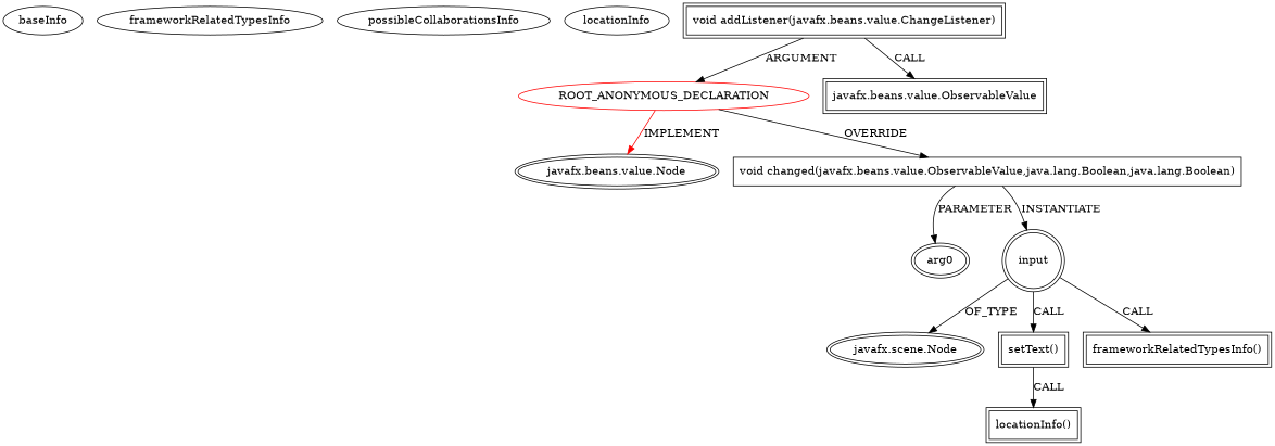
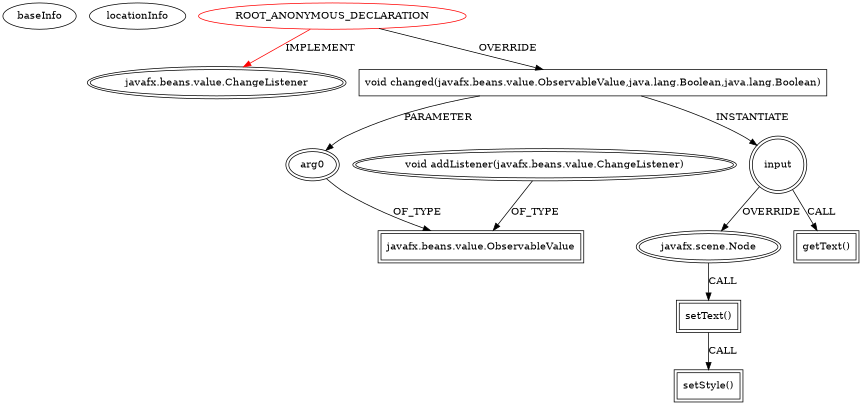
  digraph {
    node [isFrameworkType=true peripheries=2]
    baseInfo [category=extension_graph graphId=3288 isAnonymous=true possibleRelation=false isFrameworkType="" peripheries=""]
-   frameworkRelatedTypesInfo [0="javafx.beans.value.ChangeListener" isFrameworkType="" peripheries=""]
-   possibleCollaborationsInfo [isFrameworkType="" peripheries=""]
    locationInfo [contextSignature="void setEvents()" filePath="/jasonwr-jhuep_ent_web_dev/jhuep_ent_web_dev-master/src/hw7/main/Amortization.java" graphId=3288 projectName="jasonwr-jhuep_ent_web_dev" isFrameworkType="" peripheries=""]
    n5 [color=red isFrameworkType=false label=ROOT_ANONYMOUS_DECLARATION vertexType=ROOT_ANONYMOUS_DECLARATION peripheries=""]
-   n6 [label="javafx.beans.value.Node" vertexType=FRAMEWORK_INTERFACE_TYPE]
+   n6 [label="javafx.beans.value.ChangeListener" vertexType=FRAMEWORK_INTERFACE_TYPE]
    n7 [isFrameworkType=false label="void changed(javafx.beans.value.ObservableValue,java.lang.Boolean,java.lang.Boolean)" shape=box vertexType=OVERRIDING_METHOD_DECLARATION peripheries=""]
    n8 [label=arg0 vertexType=PARAMETER_DECLARATION]
    n9 [label=input shape=circle vertexType=VARIABLE_EXPRESION]
-   n10 [label="void addListener(javafx.beans.value.ChangeListener)" vertexType=OUTSIDE_CALL shape=box]
+   n10 [label="void addListener(javafx.beans.value.ChangeListener)" vertexType=OUTSIDE_CALL]
    n11 [label="javafx.beans.value.ObservableValue" shape=box vertexType=FRAMEWORK_INTERFACE_TYPE]
    n12 [label="javafx.scene.Node" vertexType=FRAMEWORK_CLASS_TYPE]
    n13 [label="setText()" shape=box vertexType=INSIDE_CALL]
-   n14 [label="frameworkRelatedTypesInfo()" shape=box vertexType=INSIDE_CALL]
-   n15 [label="locationInfo()" shape=box vertexType=INSIDE_CALL]
+   n14 [label="getText()" shape=box vertexType=INSIDE_CALL]
+   n15 [label="setStyle()" shape=box vertexType=INSIDE_CALL]
    n5 -> n6 [color=red label=IMPLEMENT]
    n5 -> n7 [label=OVERRIDE]
    n7 -> n8 [label=PARAMETER]
    n7 -> n9 [label=INSTANTIATE]
-   n9 -> n12 [label=OF_TYPE]
-   n9 -> n13 [label=CALL]
+   n8 -> n11 [label=OF_TYPE]
+   n9 -> n12 [label=OVERRIDE]
+   n12 -> n13 [label=CALL]
    n9 -> n14 [label=CALL]
-   n10 -> n5 [label=ARGUMENT]
-   n10 -> n11 [label=CALL]
+   n10 -> n11 [label=OF_TYPE]
    n13 -> n15 [label=CALL]
  }
